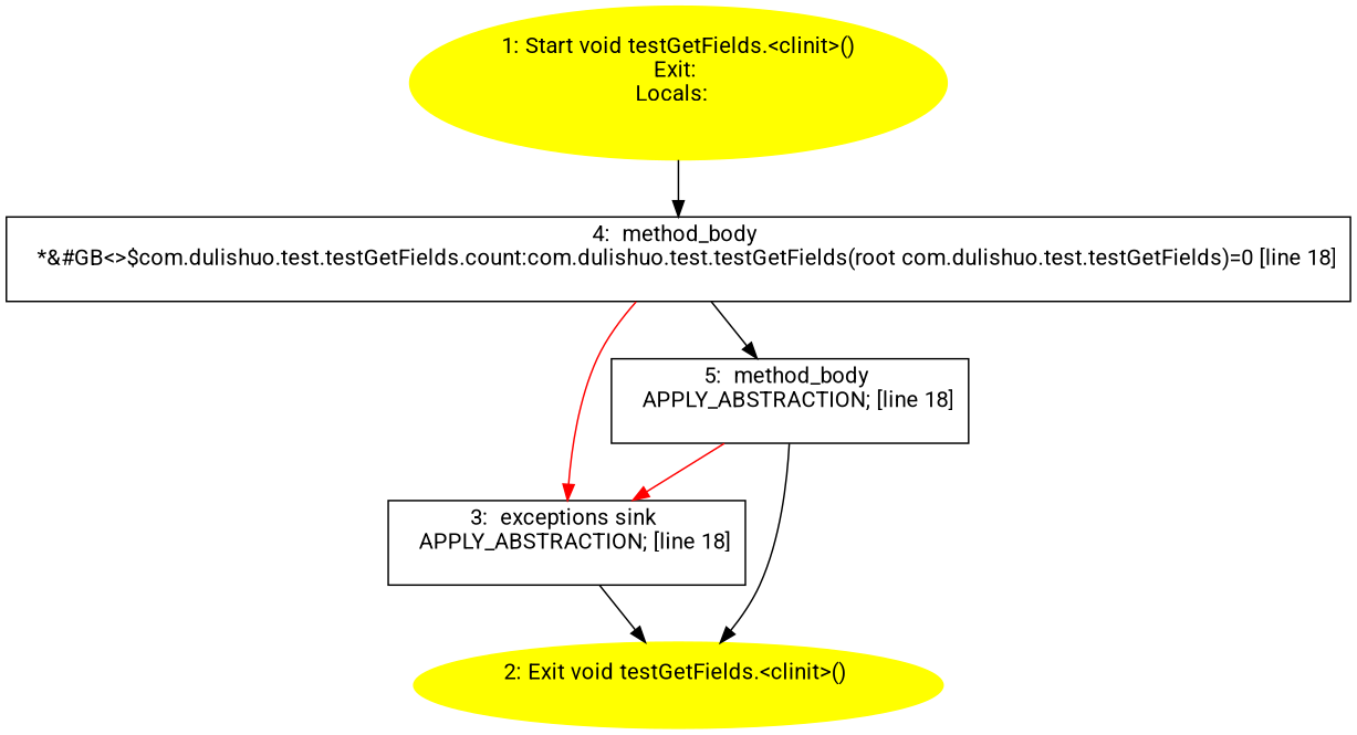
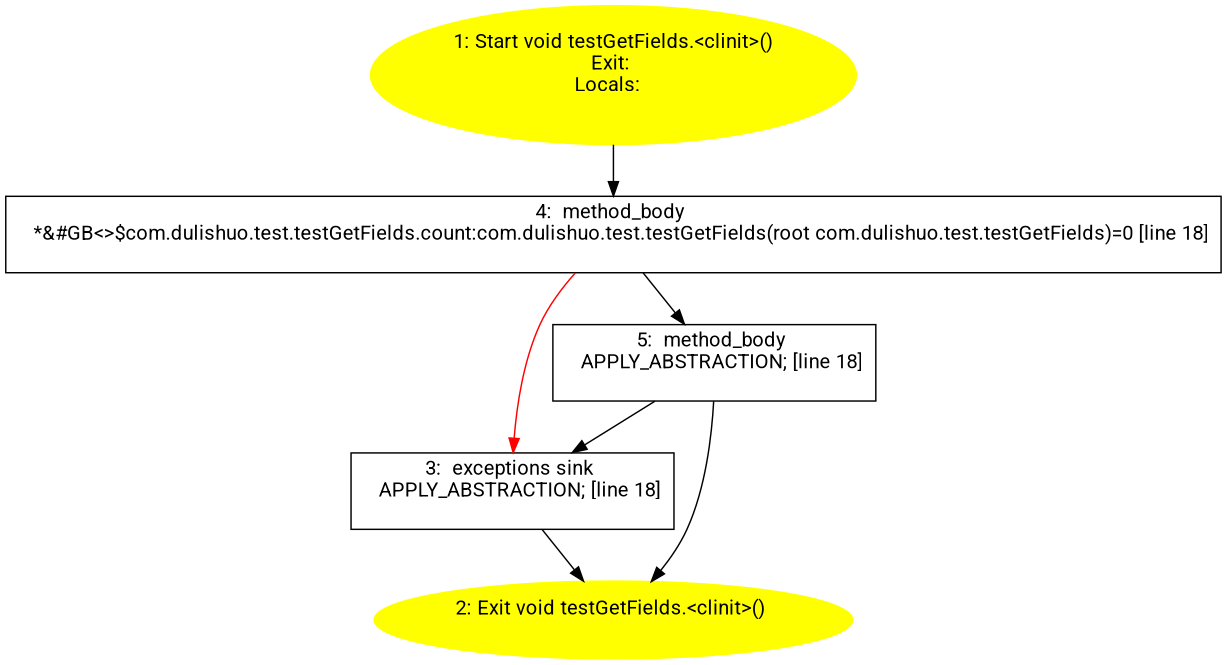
  digraph {
    fontname=Roboto
    node [fontname=Roboto shape=box]
    edge [fontname=Roboto]
    n1 [color=yellow label="1: Start void testGetFields.<clinit>()\nExit: \nLocals:  \n  " style=filled shape=""]
    n2 [label="4:  method_body \n   *&#GB<>$com.dulishuo.test.testGetFields.count:com.dulishuo.test.testGetFields(root com.dulishuo.test.testGetFields)=0 [line 18]\n "]
    n3 [label="3:  exceptions sink \n   APPLY_ABSTRACTION; [line 18]\n "]
    n4 [label="5:  method_body \n   APPLY_ABSTRACTION; [line 18]\n "]
    n5 [color=yellow label="2: Exit void testGetFields.<clinit>() \n  " style=filled shape=""]
    n1 -> n2
    n2 -> n3 [color=red]
    n2 -> n4
    n3 -> n5
-   n4 -> n3 [color=red]
+   n4 -> n3 [color=black]
    n4 -> n5
  }
